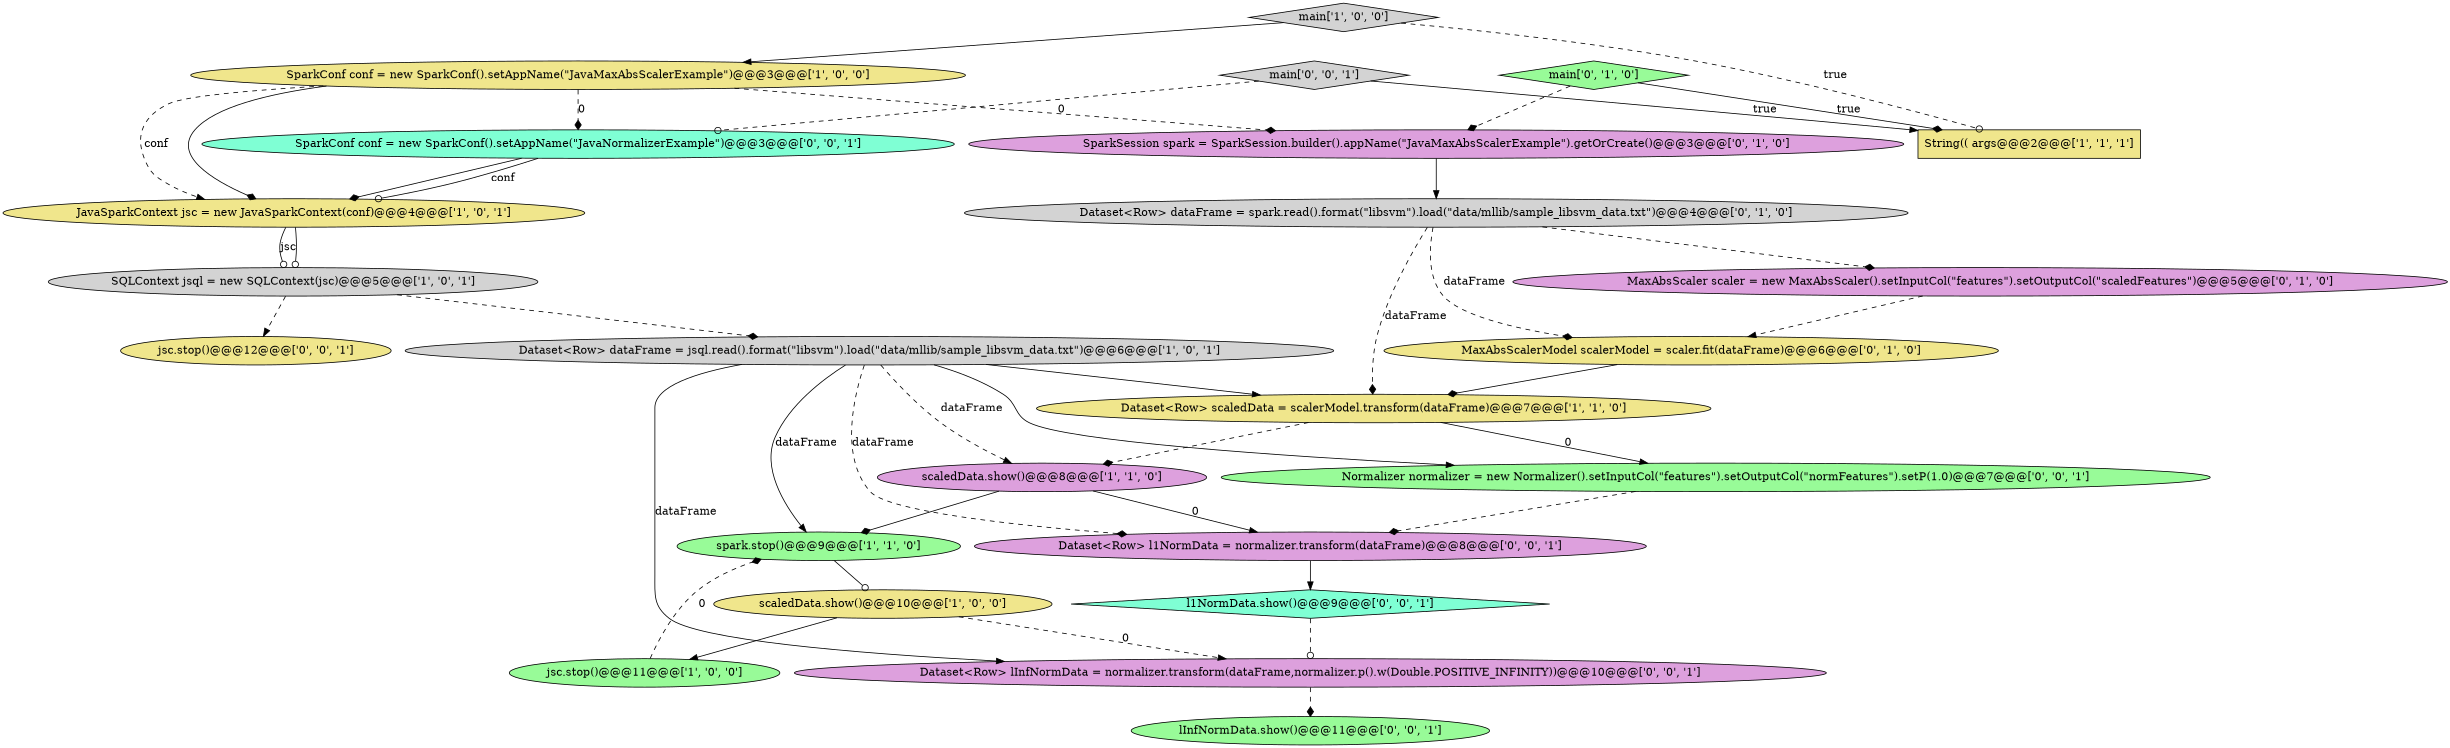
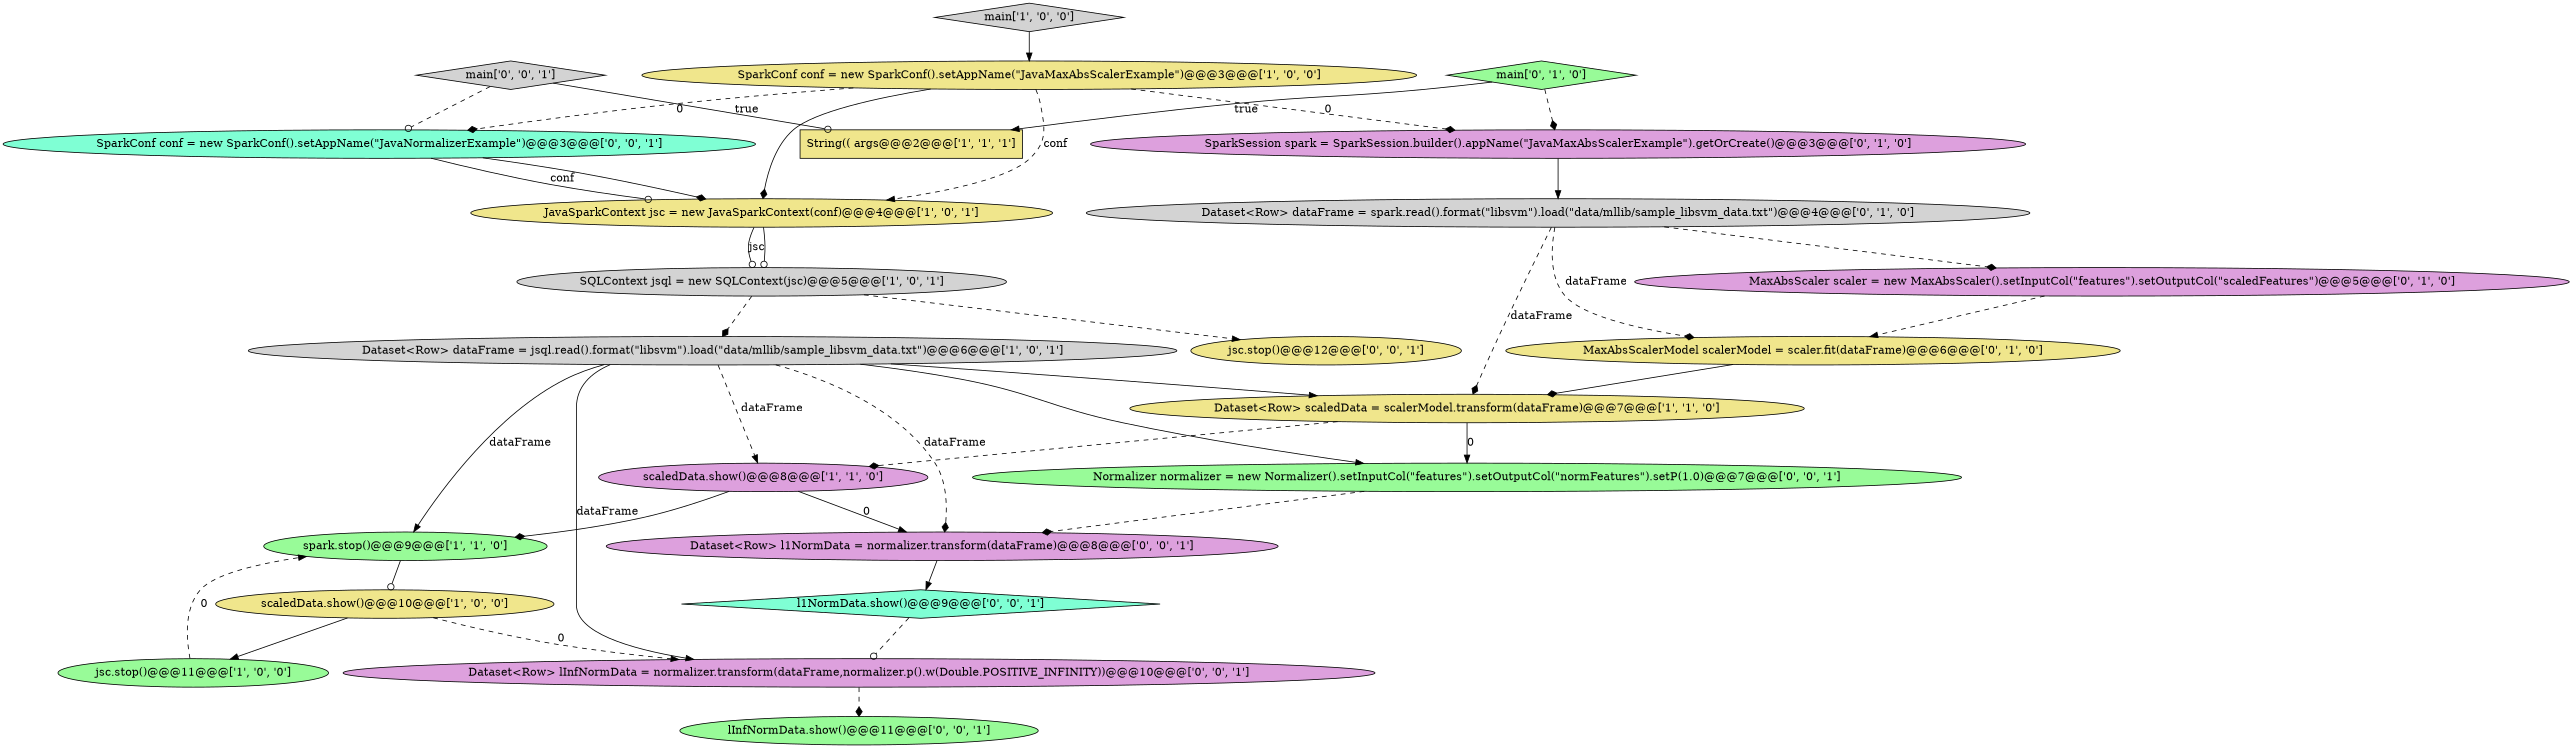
  digraph {
    node [fillcolor=khaki shape=ellipse style=filled]
    edge [arrowhead=normal style=solid]
    n1 [fillcolor=palegreen label="spark.stop()@@@9@@@['1', '1', '0']"]
    n2 [label="scaledData.show()@@@10@@@['1', '0', '0']"]
    n3 [fillcolor=plum label="Dataset<Row> lInfNormData = normalizer.transform(dataFrame,normalizer.p().w(Double.POSITIVE_INFINITY))@@@10@@@['0', '0', '1']"]
    n4 [fillcolor=palegreen label="jsc.stop()@@@11@@@['1', '0', '0']"]
    n5 [label="Dataset<Row> scaledData = scalerModel.transform(dataFrame)@@@7@@@['1', '1', '0']"]
    n6 [fillcolor=plum label="scaledData.show()@@@8@@@['1', '1', '0']"]
    n7 [fillcolor=palegreen label="Normalizer normalizer = new Normalizer().setInputCol(\"features\").setOutputCol(\"normFeatures\").setP(1.0)@@@7@@@['0', '0', '1']"]
    n8 [fillcolor=plum label="Dataset<Row> l1NormData = normalizer.transform(dataFrame)@@@8@@@['0', '0', '1']"]
    n9 [fillcolor=aquamarine label="l1NormData.show()@@@9@@@['0', '0', '1']" shape=diamond]
    n10 [fillcolor=lightgrey label="main['0', '0', '1']" shape=diamond]
    n11 [fillcolor=aquamarine label="SparkConf conf = new SparkConf().setAppName(\"JavaNormalizerExample\")@@@3@@@['0', '0', '1']"]
    n12 [label="String(( args@@@2@@@['1', '1', '1']" shape=box]
    n13 [label="JavaSparkContext jsc = new JavaSparkContext(conf)@@@4@@@['1', '0', '1']"]
    n14 [fillcolor=lightgrey label="SQLContext jsql = new SQLContext(jsc)@@@5@@@['1', '0', '1']"]
    n15 [fillcolor=palegreen label="main['0', '1', '0']" shape=diamond]
    n16 [fillcolor=plum label="SparkSession spark = SparkSession.builder().appName(\"JavaMaxAbsScalerExample\").getOrCreate()@@@3@@@['0', '1', '0']"]
    n17 [fillcolor=lightgrey label="Dataset<Row> dataFrame = spark.read().format(\"libsvm\").load(\"data/mllib/sample_libsvm_data.txt\")@@@4@@@['0', '1', '0']"]
    n18 [label="MaxAbsScalerModel scalerModel = scaler.fit(dataFrame)@@@6@@@['0', '1', '0']"]
    n19 [fillcolor=lightgrey label="main['1', '0', '0']" shape=diamond]
    n20 [label="SparkConf conf = new SparkConf().setAppName(\"JavaMaxAbsScalerExample\")@@@3@@@['1', '0', '0']"]
    n21 [fillcolor=plum label="MaxAbsScaler scaler = new MaxAbsScaler().setInputCol(\"features\").setOutputCol(\"scaledFeatures\")@@@5@@@['0', '1', '0']"]
    n22 [fillcolor=lightgrey label="Dataset<Row> dataFrame = jsql.read().format(\"libsvm\").load(\"data/mllib/sample_libsvm_data.txt\")@@@6@@@['1', '0', '1']"]
    n23 [label="jsc.stop()@@@12@@@['0', '0', '1']"]
    n24 [fillcolor=palegreen label="lInfNormData.show()@@@11@@@['0', '0', '1']"]
    n1 -> n2 [arrowhead=odot]
    n2 -> n3 [label=0 style=dashed]
    n2 -> n4
    n3 -> n24 [arrowhead=diamond style=dashed]
-   n4 -> n1 [arrowhead=diamond label=0 style=dashed]
+   n4 -> n1 [label=0 style=dashed]
    n5 -> n6 [arrowhead=diamond style=dashed]
    n5 -> n7 [label=0]
    n6 -> n1 [arrowhead=diamond]
    n6 -> n8 [label=0]
    n7 -> n8 [arrowhead=diamond style=dashed]
    n8 -> n9
    n9 -> n3 [arrowhead=odot style=dashed]
    n10 -> n11 [arrowhead=odot style=dashed]
-   n10 -> n12 [label=true]
+   n10 -> n12 [arrowhead=odot label=true]
    n11 -> n13 [arrowhead=diamond]
    n11 -> n13 [arrowhead=odot label=conf]
    n13 -> n14 [arrowhead=odot label=jsc]
    n13 -> n14 [arrowhead=odot]
    n14 -> n22 [arrowhead=diamond style=dashed]
    n14 -> n23 [style=dashed]
-   n15 -> n12 [arrowhead=diamond label=true]
+   n15 -> n12 [label=true]
    n15 -> n16 [arrowhead=diamond style=dashed]
    n16 -> n17
    n17 -> n5 [arrowhead=diamond label=dataFrame style=dashed]
    n17 -> n18 [arrowhead=diamond label=dataFrame style=dashed]
    n17 -> n21 [arrowhead=diamond style=dashed]
    n18 -> n5 [arrowhead=diamond]
-   n19 -> n12 [arrowhead=odot label=true style=dashed]
    n19 -> n20
    n20 -> n11 [arrowhead=diamond label=0 style=dashed]
    n20 -> n13 [label=conf style=dashed]
    n20 -> n13 [arrowhead=diamond]
    n20 -> n16 [arrowhead=diamond label=0 style=dashed]
    n21 -> n18 [style=dashed]
    n22 -> n1 [label=dataFrame]
    n22 -> n3 [label=dataFrame]
    n22 -> n5
    n22 -> n6 [label=dataFrame style=dashed]
    n22 -> n7
    n22 -> n8 [arrowhead=diamond label=dataFrame style=dashed]
  }
